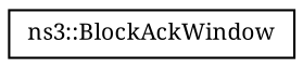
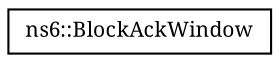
  digraph {
    rankdir=TB
    fontname="Noto Serif"
-   n1 [color=black fillcolor=white fontname="Noto Serif" fontsize=10 height=0.2 label="ns3::BlockAckWindow" shape=record style=filled width=0.4]
+   n1 [color=black fillcolor=white fontname="Noto Serif" fontsize=10 height=0.2 label="ns6::BlockAckWindow" shape=record style=filled width=0.4]
  }
